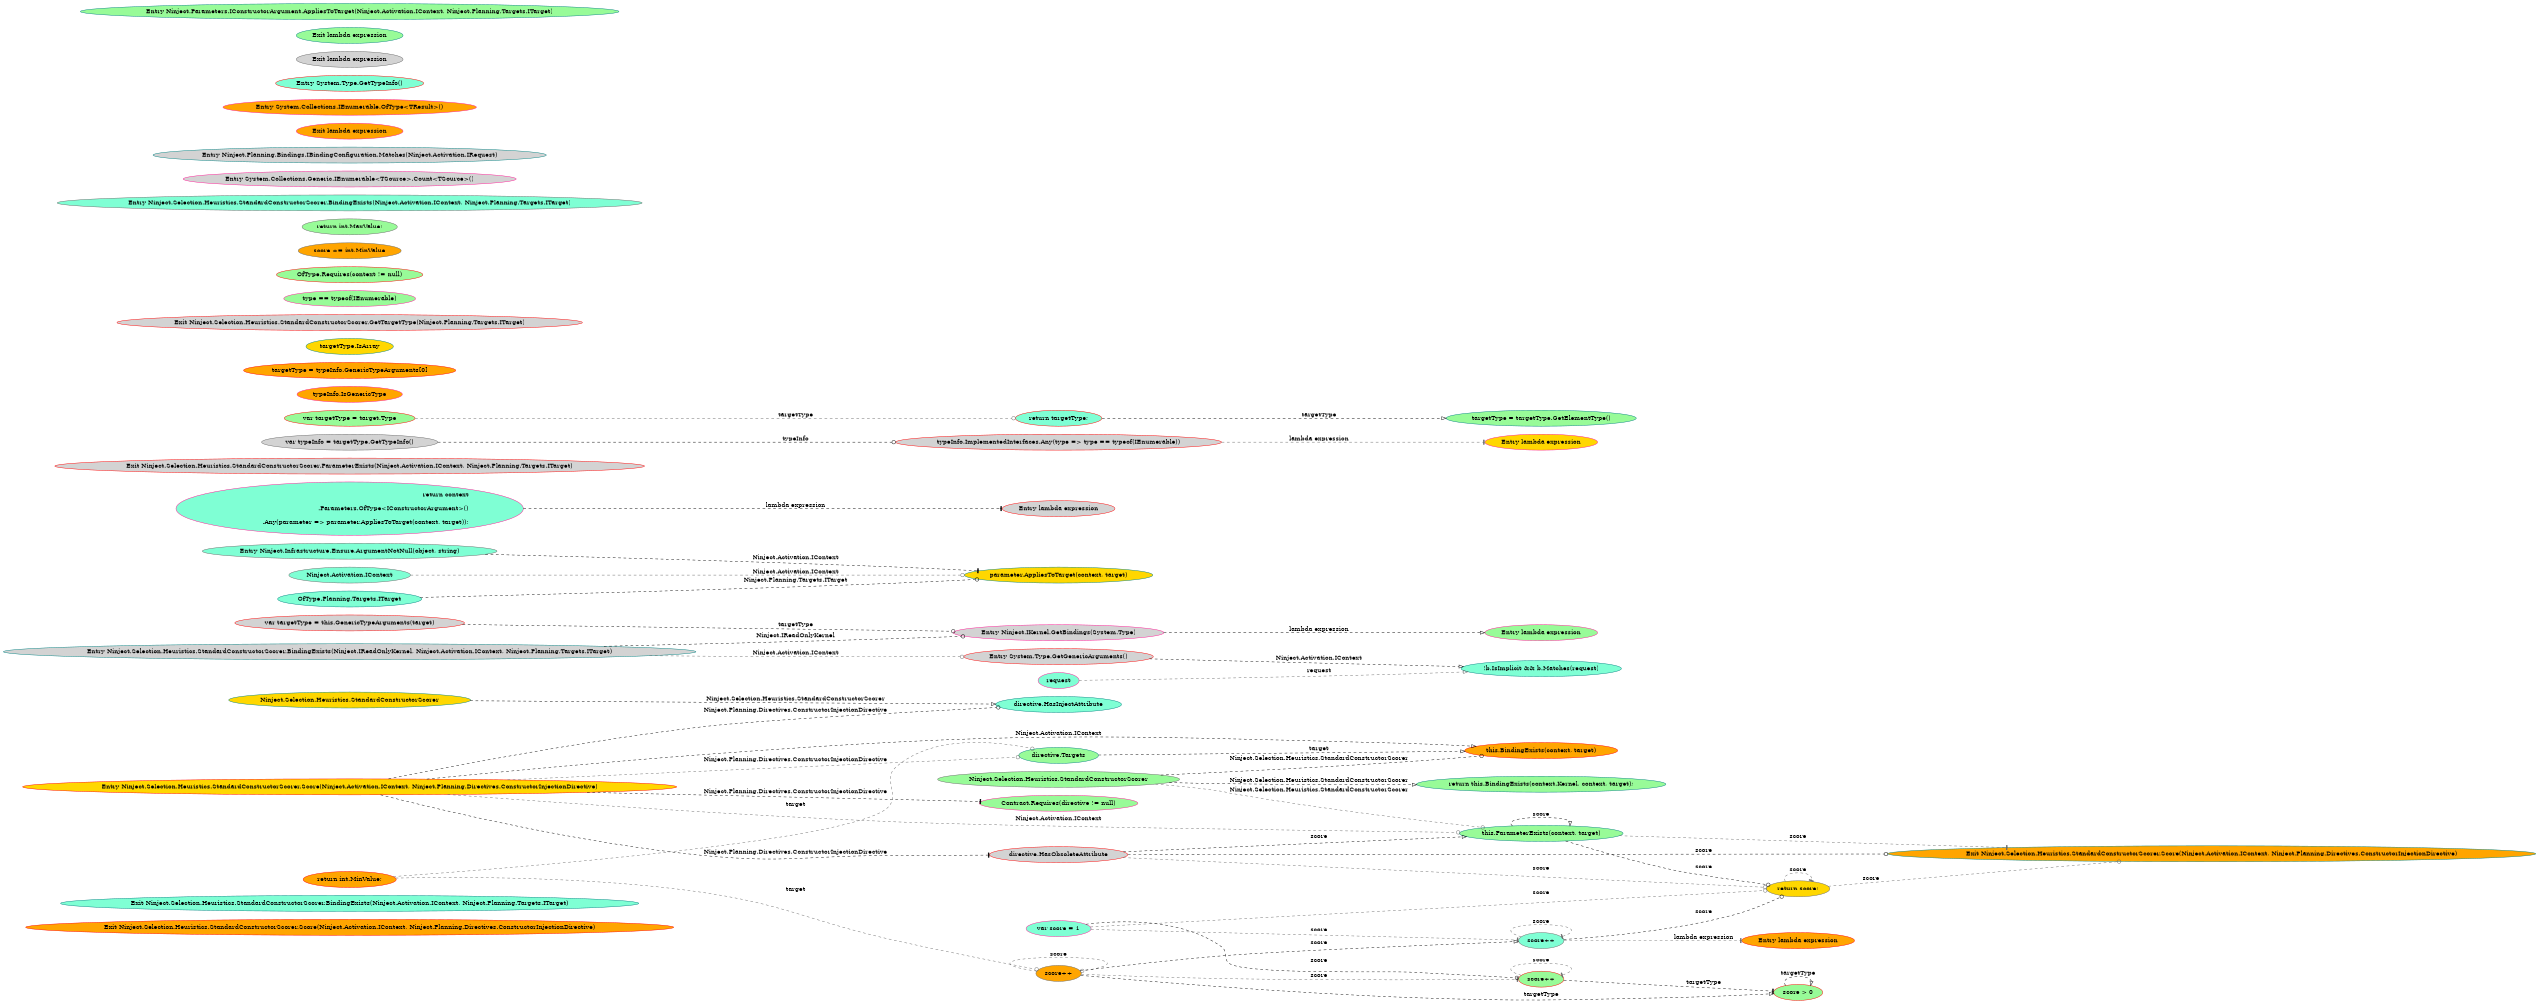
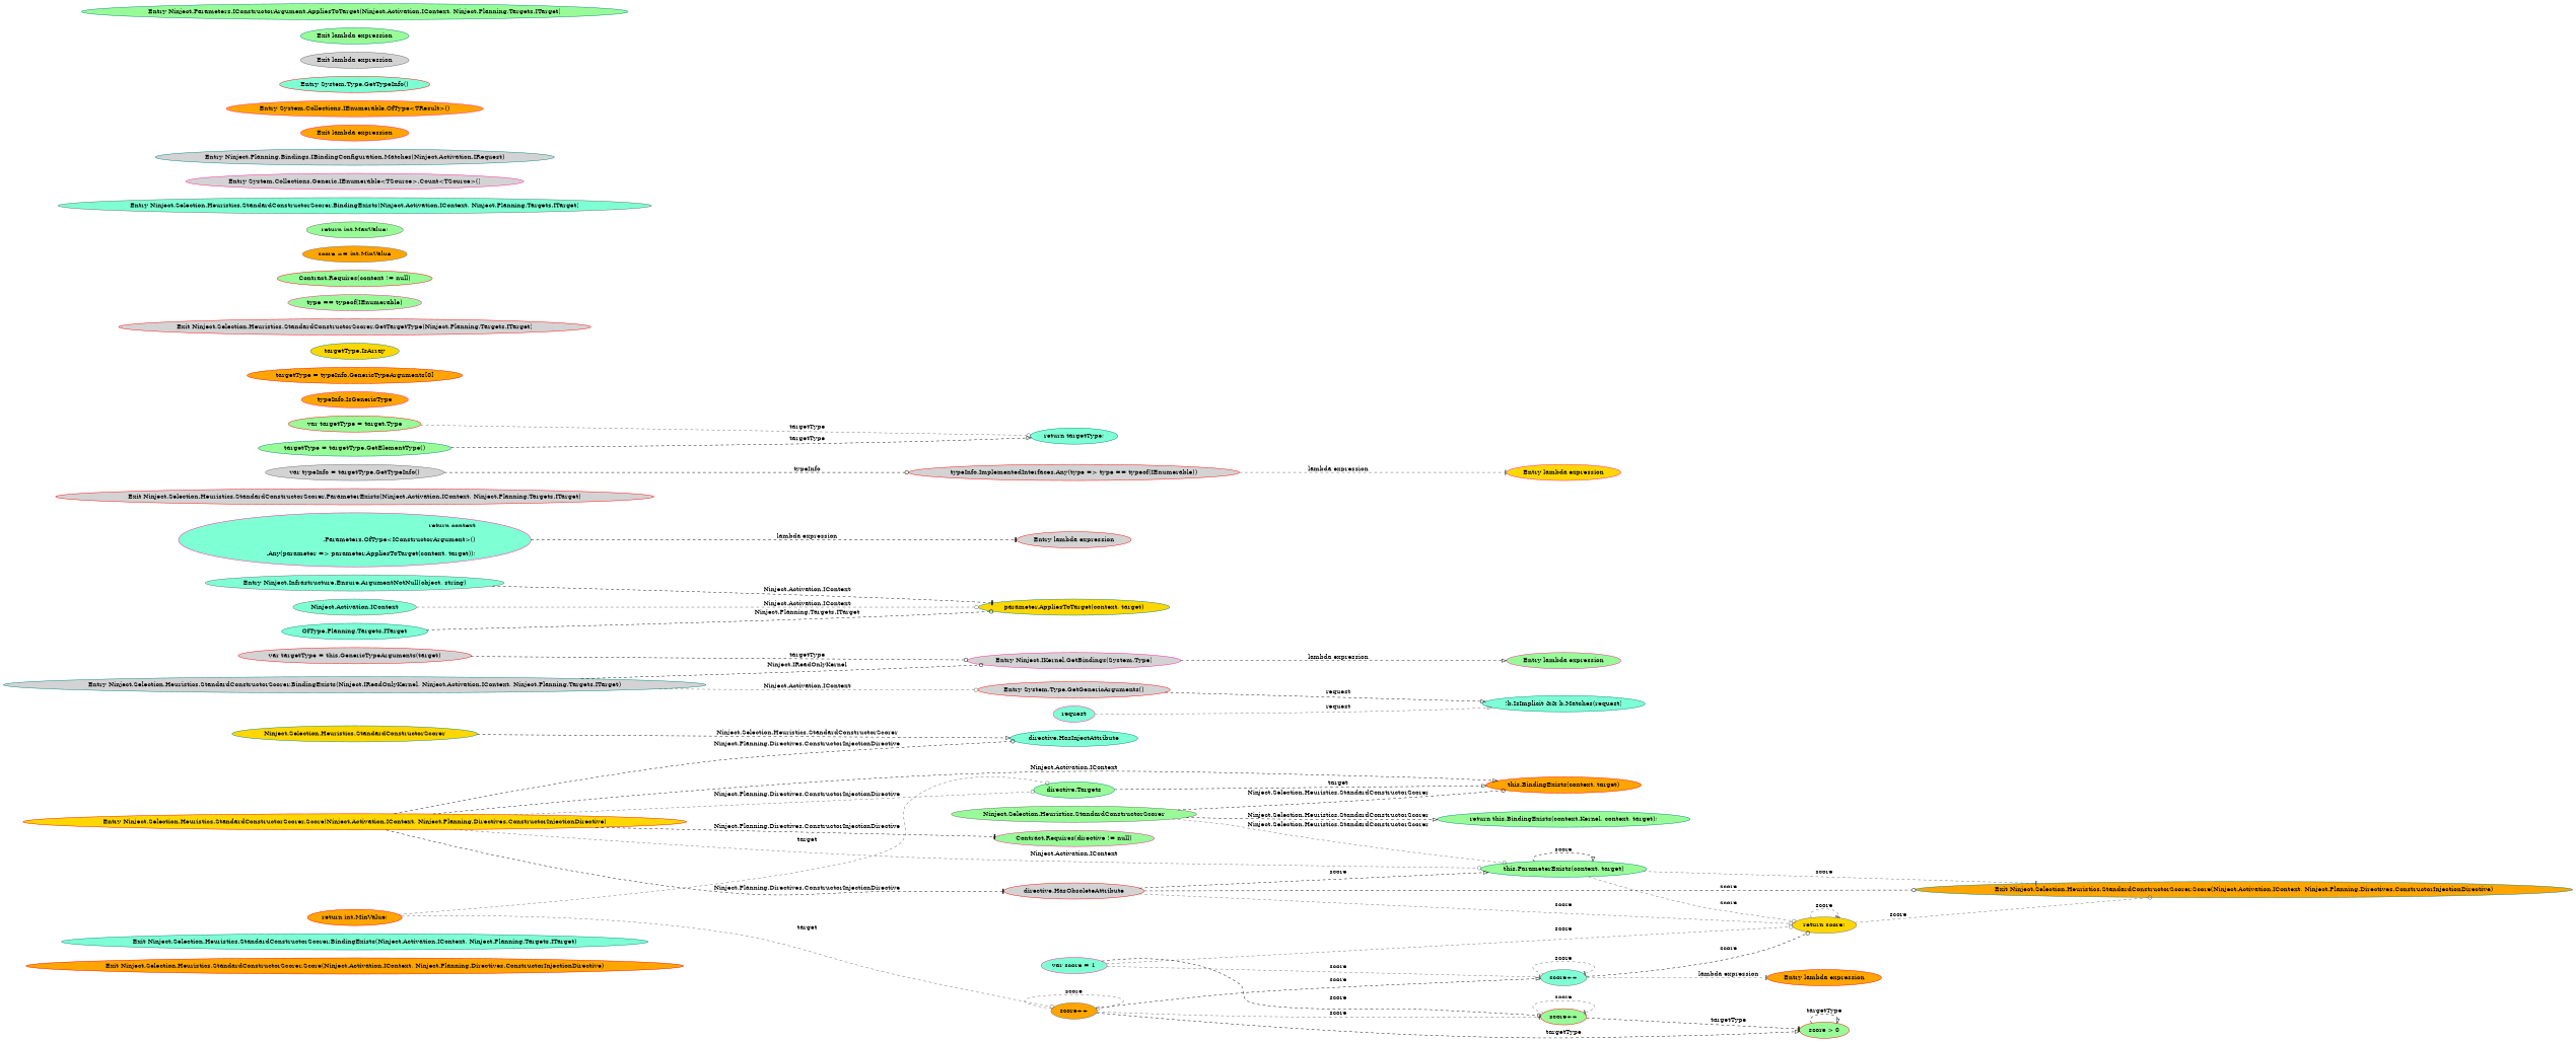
  digraph {
    rankdir=LR
    node [cluster="Ninject.Selection.Heuristics.StandardConstructorScorer.Score(Ninject.Activation.IContext, Ninject.Planning.Directives.ConstructorInjectionDirective)" color=red file="StandardConstructorScorer.cs" fillcolor=palegreen style=filled]
    edge [arrowhead=odot color=black style=dashed]
    n1 [fillcolor=orange label="Exit Ninject.Selection.Heuristics.StandardConstructorScorer.Score(Ninject.Activation.IContext, Ninject.Planning.Directives.ConstructorInjectionDirective)" span="39-39"]
    n2 [cluster="Ninject.Selection.Heuristics.StandardConstructorScorer.BindingExists(Ninject.Activation.IContext, Ninject.Planning.Targets.ITarget)" color=teal fillcolor=aquamarine label="Exit Ninject.Selection.Heuristics.StandardConstructorScorer.BindingExists(Ninject.Activation.IContext, Ninject.Planning.Targets.ITarget)" span="95-95"]
    n3 [cluster="Unk.Any" color=teal fillcolor=gold label="Ninject.Selection.Heuristics.StandardConstructorScorer"]
    n4 [color=teal fillcolor=aquamarine label="directive.HasInjectAttribute" span="54-54"]
    n5 [cluster="Ninject.Selection.Heuristics.StandardConstructorScorer.BindingExists(Ninject.IReadOnlyKernel, Ninject.Activation.IContext, Ninject.Planning.Targets.ITarget)" fillcolor=lightgrey label="var targetType = this.GenericTypeArguments(target)" span="109-109"]
    n6 [cluster="Ninject.IKernel.GetBindings(System.Type)" color=deeppink community=1 fillcolor=lightgrey label="Entry Ninject.IKernel.GetBindings(System.Type)" prediction=0 span="97-97"]
    n7 [cluster="lambda expression" color=deeppink label="Entry lambda expression" span="112-112"]
    n8 [cluster="Ninject.Infrastructure.Ensure.ArgumentNotNull(object, string)" color=gray40 fillcolor=aquamarine label="Entry Ninject.Infrastructure.Ensure.ArgumentNotNull(object, string)" span="17-17"]
    n9 [cluster="lambda expression" color=teal fillcolor=gold label="parameter.AppliesToTarget(context, target)" span="126-126"]
    n10 [cluster="Ninject.Selection.Heuristics.StandardConstructorScorer.ParameterExists(Ninject.Activation.IContext, Ninject.Planning.Targets.ITarget)" color=deeppink fillcolor=aquamarine label="return context\r\n                .Parameters.OfType<IConstructorArgument>()\r\n                .Any(parameter => parameter.AppliesToTarget(context, target));" span="124-126"]
    n11 [cluster="lambda expression" fillcolor=lightgrey label="Entry lambda expression" span="126-126"]
    n12 [cluster="Ninject.Selection.Heuristics.StandardConstructorScorer.ParameterExists(Ninject.Activation.IContext, Ninject.Planning.Targets.ITarget)" fillcolor=lightgrey label="Exit Ninject.Selection.Heuristics.StandardConstructorScorer.ParameterExists(Ninject.Activation.IContext, Ninject.Planning.Targets.ITarget)" span="122-122"]
    n13 [cluster="Ninject.Selection.Heuristics.StandardConstructorScorer.BindingExists(Ninject.IReadOnlyKernel, Ninject.Activation.IContext, Ninject.Planning.Targets.ITarget)" color=teal fillcolor=lightgrey label="Entry Ninject.Selection.Heuristics.StandardConstructorScorer.BindingExists(Ninject.IReadOnlyKernel, Ninject.Activation.IContext, Ninject.Planning.Targets.ITarget)" span="107-107"]
    n14 [cluster="System.Type.GetGenericArguments()" community=0 fillcolor=lightgrey label="Entry System.Type.GetGenericArguments()" prediction=0 span="0-0"]
    n15 [cluster="lambda expression" color=teal community=0 fillcolor=aquamarine label="!b.IsImplicit && b.Matches(request)" prediction=0 span="112-112"]
    n16 [cluster="lambda expression" fillcolor=orange label="Entry lambda expression" span="63-63"]
    n17 [cluster="Ninject.Selection.Heuristics.StandardConstructorScorer.GetTargetType(Ninject.Planning.Targets.ITarget)" fillcolor=lightgrey label="typeInfo.ImplementedInterfaces.Any(type => type == typeof(IEnumerable))" span="141-141"]
    n18 [cluster="lambda expression" color=deeppink fillcolor=gold label="Entry lambda expression" span="141-141"]
    n19 [cluster="Ninject.Selection.Heuristics.StandardConstructorScorer.GetTargetType(Ninject.Planning.Targets.ITarget)" label="var targetType = target.Type" span="131-131"]
-   n20 [cluster="Ninject.Selection.Heuristics.StandardConstructorScorer.GetTargetType(Ninject.Planning.Targets.ITarget)" fillcolor=aquamarine label="return targetType;" span="147-147"]
+   n20 [cluster="Ninject.Selection.Heuristics.StandardConstructorScorer.GetTargetType(Ninject.Planning.Targets.ITarget)" color=teal fillcolor=aquamarine label="return targetType;" span="147-147"]
    n21 [cluster="Ninject.Selection.Heuristics.StandardConstructorScorer.GetTargetType(Ninject.Planning.Targets.ITarget)" color=gray40 fillcolor=lightgrey label="var typeInfo = targetType.GetTypeInfo()" span="138-138"]
    n22 [cluster="Ninject.Selection.Heuristics.StandardConstructorScorer.GetTargetType(Ninject.Planning.Targets.ITarget)" color=deeppink fillcolor=orange label="typeInfo.IsGenericType" span="139-139"]
    n23 [cluster="Ninject.Selection.Heuristics.StandardConstructorScorer.GetTargetType(Ninject.Planning.Targets.ITarget)" fillcolor=orange label="targetType = typeInfo.GenericTypeArguments[0]" span="143-143"]
    n24 [cluster="Ninject.Selection.Heuristics.StandardConstructorScorer.GetTargetType(Ninject.Planning.Targets.ITarget)" color=teal fillcolor=gold label="targetType.IsArray" span="133-133"]
    n25 [cluster="Ninject.Selection.Heuristics.StandardConstructorScorer.GetTargetType(Ninject.Planning.Targets.ITarget)" color=teal label="targetType = targetType.GetElementType()" span="135-135"]
    n26 [cluster="Ninject.Selection.Heuristics.StandardConstructorScorer.GetTargetType(Ninject.Planning.Targets.ITarget)" fillcolor=lightgrey label="Exit Ninject.Selection.Heuristics.StandardConstructorScorer.GetTargetType(Ninject.Planning.Targets.ITarget)" span="129-129"]
    n27 [cluster="lambda expression" color=deeppink label="type == typeof(IEnumerable)" span="63-63"]
    n28 [fillcolor=gold label="Entry Ninject.Selection.Heuristics.StandardConstructorScorer.Score(Ninject.Activation.IContext, Ninject.Planning.Directives.ConstructorInjectionDirective)" span="39-39"]
    n29 [color=deeppink label="Contract.Requires(directive != null)" span="52-52"]
    n30 [fillcolor=lightgrey label="directive.HasObsoleteAttribute" span="59-59"]
    n31 [color=teal label="this.ParameterExists(context, target)" span="67-67"]
    n32 [color=teal label="directive.Targets" span="65-65"]
    n33 [fillcolor=orange label="this.BindingExists(context, target)" span="73-73"]
    n34 [color=gray40 fillcolor=gold label="return score;" span="86-86"]
    n35 [color=teal fillcolor=orange label="Exit Ninject.Selection.Heuristics.StandardConstructorScorer.Score(Ninject.Activation.IContext, Ninject.Planning.Directives.ConstructorInjectionDirective)" span="49-49"]
-   n36 [label="OfType.Requires(context != null)" span="51-51"]
+   n36 [label="Contract.Requires(context != null)" span="51-51"]
    n37 [fillcolor=orange label="return int.MinValue;" span="61-61"]
    n38 [color=gray40 fillcolor=orange label="score++" span="69-69"]
    n39 [label="score++" span="75-75"]
    n40 [color=gray40 fillcolor=aquamarine label="score++" span="79-79"]
    n41 [label="score > 0" span="80-80"]
    n42 [color=deeppink fillcolor=aquamarine label="var score = 1" span="64-64"]
    n43 [color=gray40 fillcolor=orange label="score += int.MinValue" span="82-82"]
    n44 [color=gray40 label="return int.MaxValue;" span="56-56"]
    n45 [cluster="Ninject.Selection.Heuristics.StandardConstructorScorer.BindingExists(Ninject.Activation.IContext, Ninject.Planning.Targets.ITarget)" color=gray40 fillcolor=aquamarine label="Entry Ninject.Selection.Heuristics.StandardConstructorScorer.BindingExists(Ninject.Activation.IContext, Ninject.Planning.Targets.ITarget)" span="95-95"]
    n46 [cluster="System.Collections.Generic.IEnumerable<TSource>.Count<TSource>()" color=deeppink fillcolor=lightgrey label="Entry System.Collections.Generic.IEnumerable<TSource>.Count<TSource>()" span="0-0"]
    n47 [cluster="Ninject.Planning.Bindings.IBindingConfiguration.Matches(Ninject.Activation.IRequest)" color=teal fillcolor=lightgrey label="Entry Ninject.Planning.Bindings.IBindingConfiguration.Matches(Ninject.Activation.IRequest)" span="111-111"]
    n48 [cluster="lambda expression" color=deeppink fillcolor=orange label="Exit lambda expression" span="63-63"]
    n49 [cluster="System.Collections.IEnumerable.OfType<TResult>()" color=deeppink fillcolor=orange label="Entry System.Collections.IEnumerable.OfType<TResult>()" span="0-0"]
    n50 [cluster="System.Type.GetTypeInfo()" fillcolor=aquamarine label="Entry System.Type.GetTypeInfo()" span="0-0"]
    n51 [cluster="lambda expression" color=gray40 fillcolor=lightgrey label="Exit lambda expression" span="112-112"]
    n52 [cluster="lambda expression" color=teal label="Exit lambda expression" span="126-126"]
    n53 [cluster="Ninject.Selection.Heuristics.StandardConstructorScorer.BindingExists(Ninject.Activation.IContext, Ninject.Planning.Targets.ITarget)" color=teal label="return this.BindingExists(context.Kernel, context, target);" span="97-97"]
    n54 [cluster="Ninject.Parameters.IConstructorArgument.AppliesToTarget(Ninject.Activation.IContext, Ninject.Planning.Targets.ITarget)" color=teal label="Entry Ninject.Parameters.IConstructorArgument.AppliesToTarget(Ninject.Activation.IContext, Ninject.Planning.Targets.ITarget)" span="42-42"]
    n55 [color=deeppink fillcolor=aquamarine label=request cluster=""]
    n56 [color=gray40 label="Ninject.Selection.Heuristics.StandardConstructorScorer" cluster=""]
    n57 [color=gray40 fillcolor=aquamarine label="Ninject.Activation.IContext" cluster=""]
    n58 [color=teal fillcolor=aquamarine label="OfType.Planning.Targets.ITarget" cluster=""]
    n3 -> n4 [arrowhead=onormal label="Ninject.Selection.Heuristics.StandardConstructorScorer"]
    n5 -> n6 [label=targetType]
    n6 -> n7 [arrowhead=onormal label="lambda expression"]
    n8 -> n9 [arrowhead=tee label="Ninject.Activation.IContext"]
    n10 -> n11 [arrowhead=tee label="lambda expression"]
    n13 -> n6 [label="Ninject.IReadOnlyKernel"]
    n13 -> n14 [color=gray40 label="Ninject.Activation.IContext"]
-   n14 -> n15 [arrowhead=onormal label="Ninject.Activation.IContext"]
+   n14 -> n15 [arrowhead=onormal label=request]
    n17 -> n18 [arrowhead=tee color=gray40 label="lambda expression"]
    n19 -> n20 [color=gray40 label=targetType]
    n21 -> n17 [label=typeInfo]
-   n20 -> n25 [arrowhead=onormal label=targetType]
+   n25 -> n20 [arrowhead=onormal label=targetType]
    n28 -> n4 [label="Ninject.Planning.Directives.ConstructorInjectionDirective"]
    n28 -> n29 [arrowhead=tee label="Ninject.Planning.Directives.ConstructorInjectionDirective"]
    n28 -> n30 [arrowhead=tee label="Ninject.Planning.Directives.ConstructorInjectionDirective"]
    n28 -> n31 [color=gray40 label="Ninject.Activation.IContext"]
    n28 -> n32 [color=gray40 label="Ninject.Planning.Directives.ConstructorInjectionDirective"]
    n28 -> n33 [arrowhead=onormal label="Ninject.Activation.IContext"]
    n30 -> n31 [arrowhead=onormal label=score]
    n30 -> n34 [color=gray40 label=score]
    n30 -> n35 [label=score]
    n31 -> n31 [arrowhead=onormal label=score]
-   n31 -> n34 [label=score]
+   n31 -> n34 [color=gray40 label=score]
    n31 -> n35 [arrowhead=tee color=gray40 label=score]
    n32 -> n33 [arrowhead=onormal label=target]
    n34 -> n34 [arrowhead=tee color=gray40 label=score]
    n34 -> n35 [color=gray40 label=score]
    n37 -> n32 [color=gray40 label=target]
    n37 -> n38 [color=gray40 label=target]
    n38 -> n38 [color=gray40 label=score]
    n38 -> n39 [arrowhead=tee color=gray40 label=score]
    n38 -> n40 [arrowhead=onormal label=score]
    n38 -> n41 [arrowhead=onormal label=targetType]
    n39 -> n39 [arrowhead=tee color=gray40 label=score]
    n39 -> n41 [arrowhead=tee label=targetType]
    n40 -> n16 [arrowhead=tee color=gray40 label="lambda expression"]
    n40 -> n34 [label=score]
    n40 -> n40 [arrowhead=tee color=gray40 label=score]
    n41 -> n41 [arrowhead=onormal label=targetType]
    n42 -> n34 [color=gray40 label=score]
    n42 -> n39 [label=score]
    n42 -> n40 [arrowhead=tee color=gray40 label=score]
    n55 -> n15 [arrowhead=onormal color=gray40 label=request]
    n56 -> n31 [color=gray40 label="Ninject.Selection.Heuristics.StandardConstructorScorer"]
    n56 -> n33 [label="Ninject.Selection.Heuristics.StandardConstructorScorer"]
    n56 -> n53 [arrowhead=onormal label="Ninject.Selection.Heuristics.StandardConstructorScorer"]
    n57 -> n9 [color=gray40 label="Ninject.Activation.IContext"]
    n58 -> n9 [label="Ninject.Planning.Targets.ITarget"]
  }
